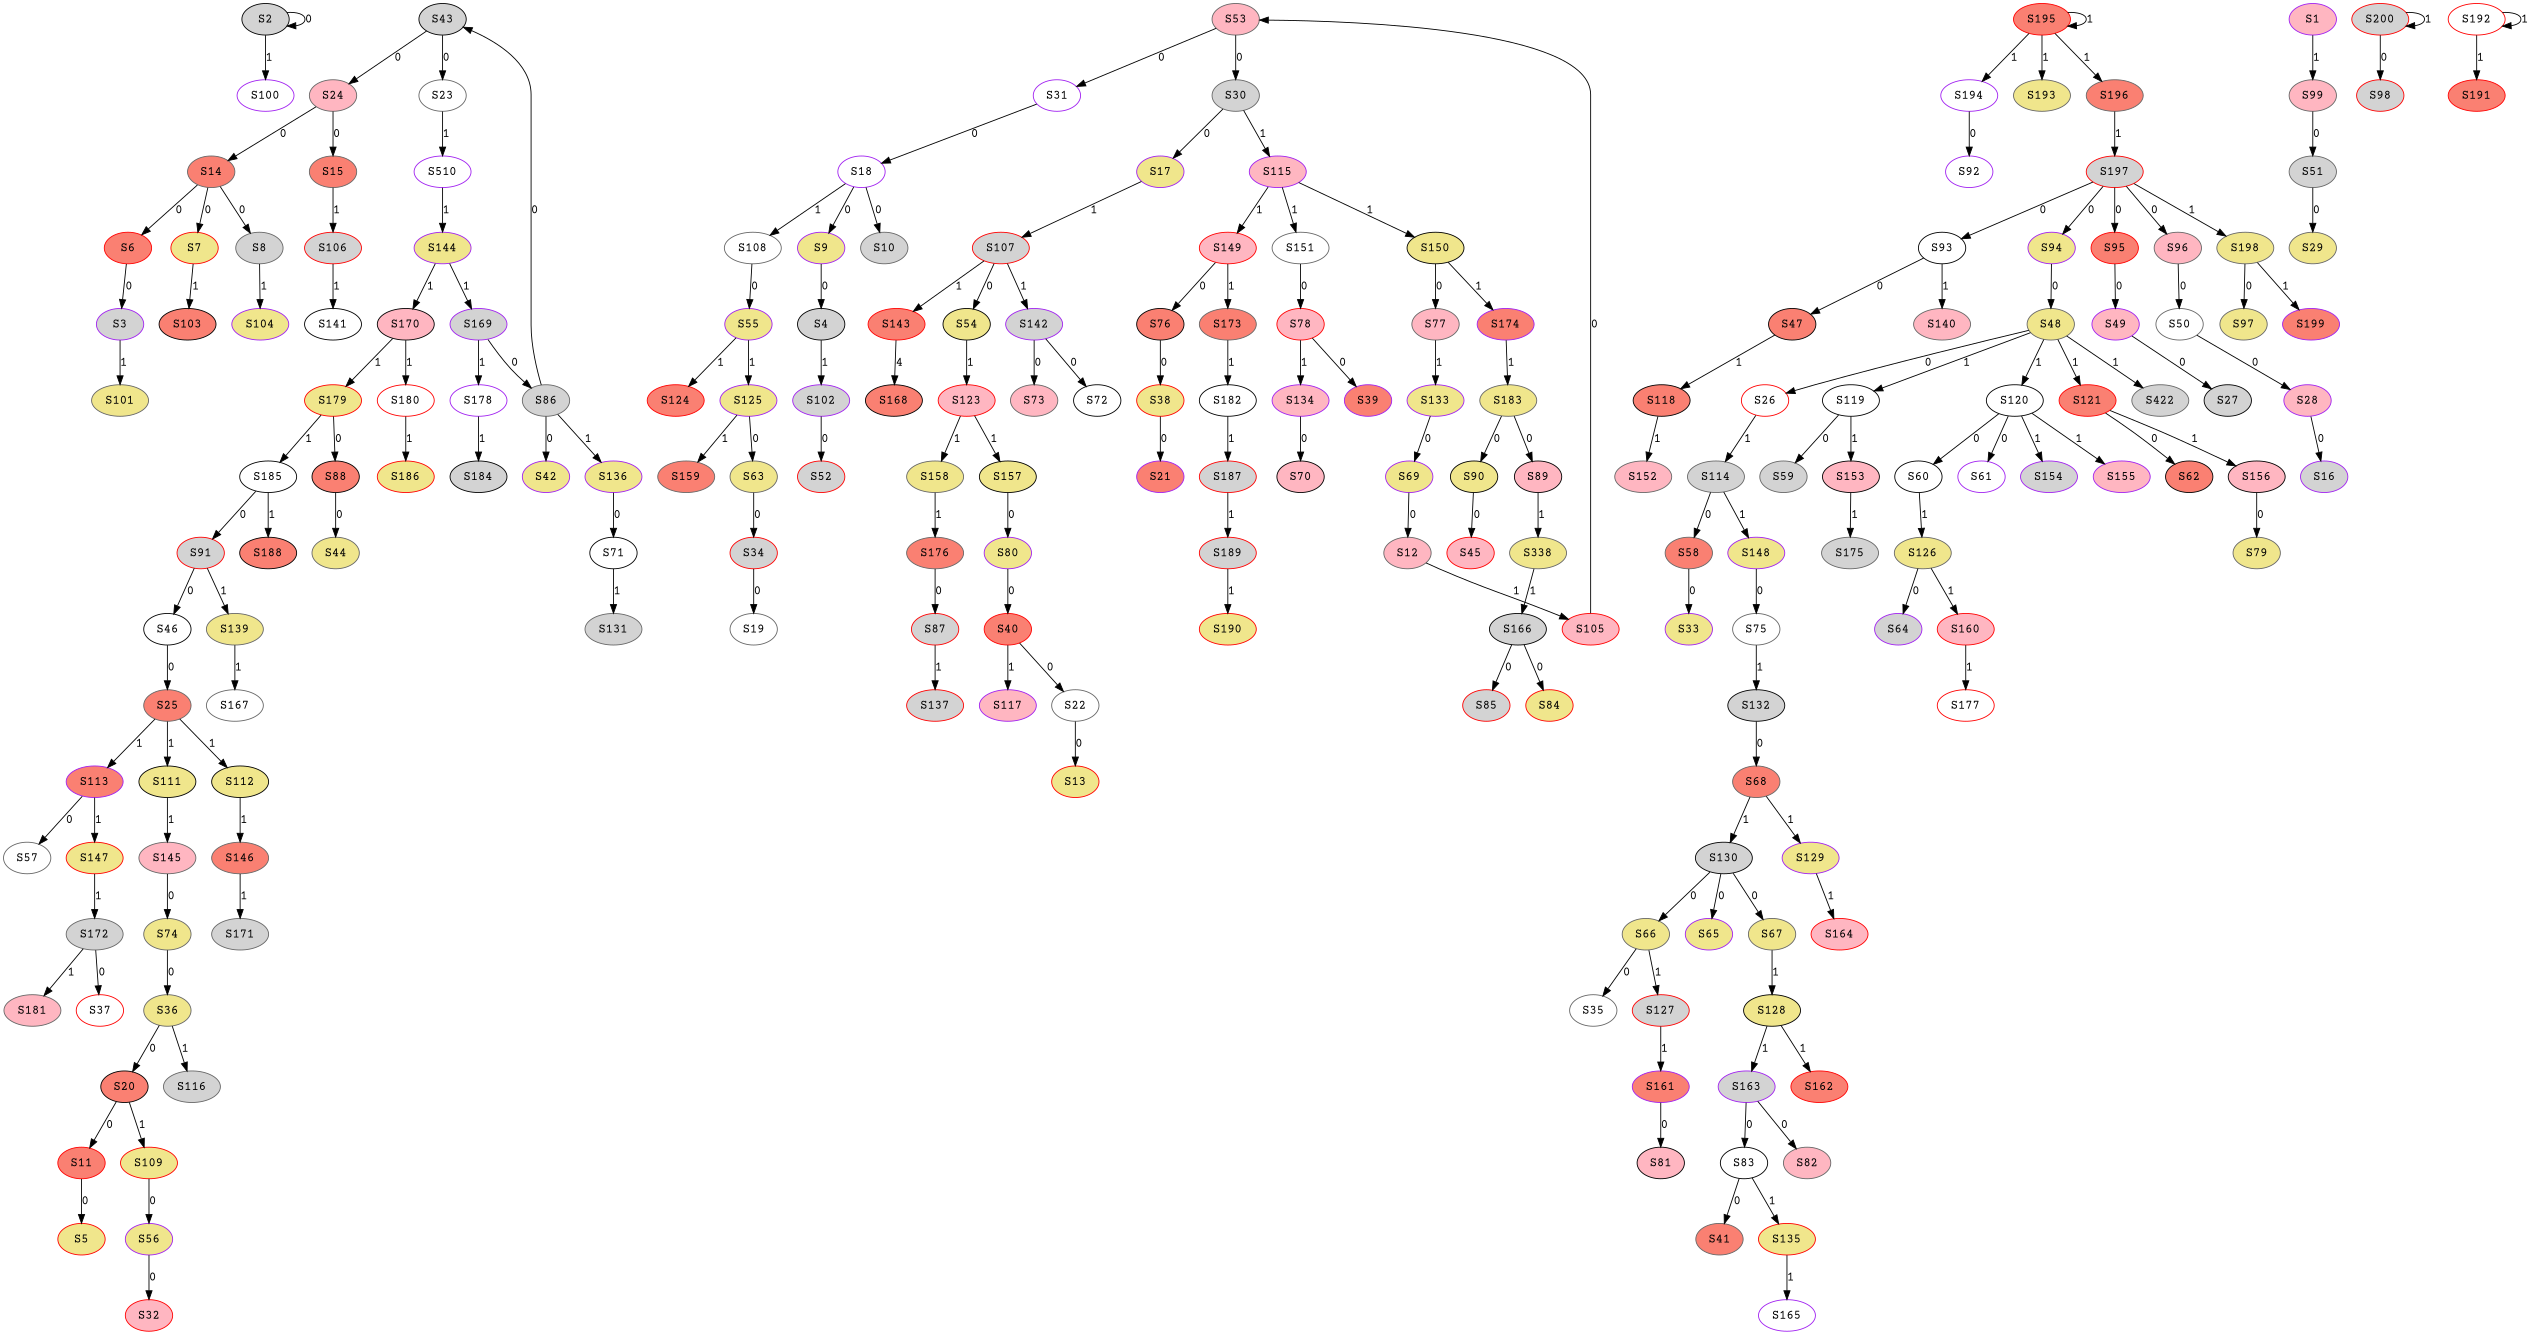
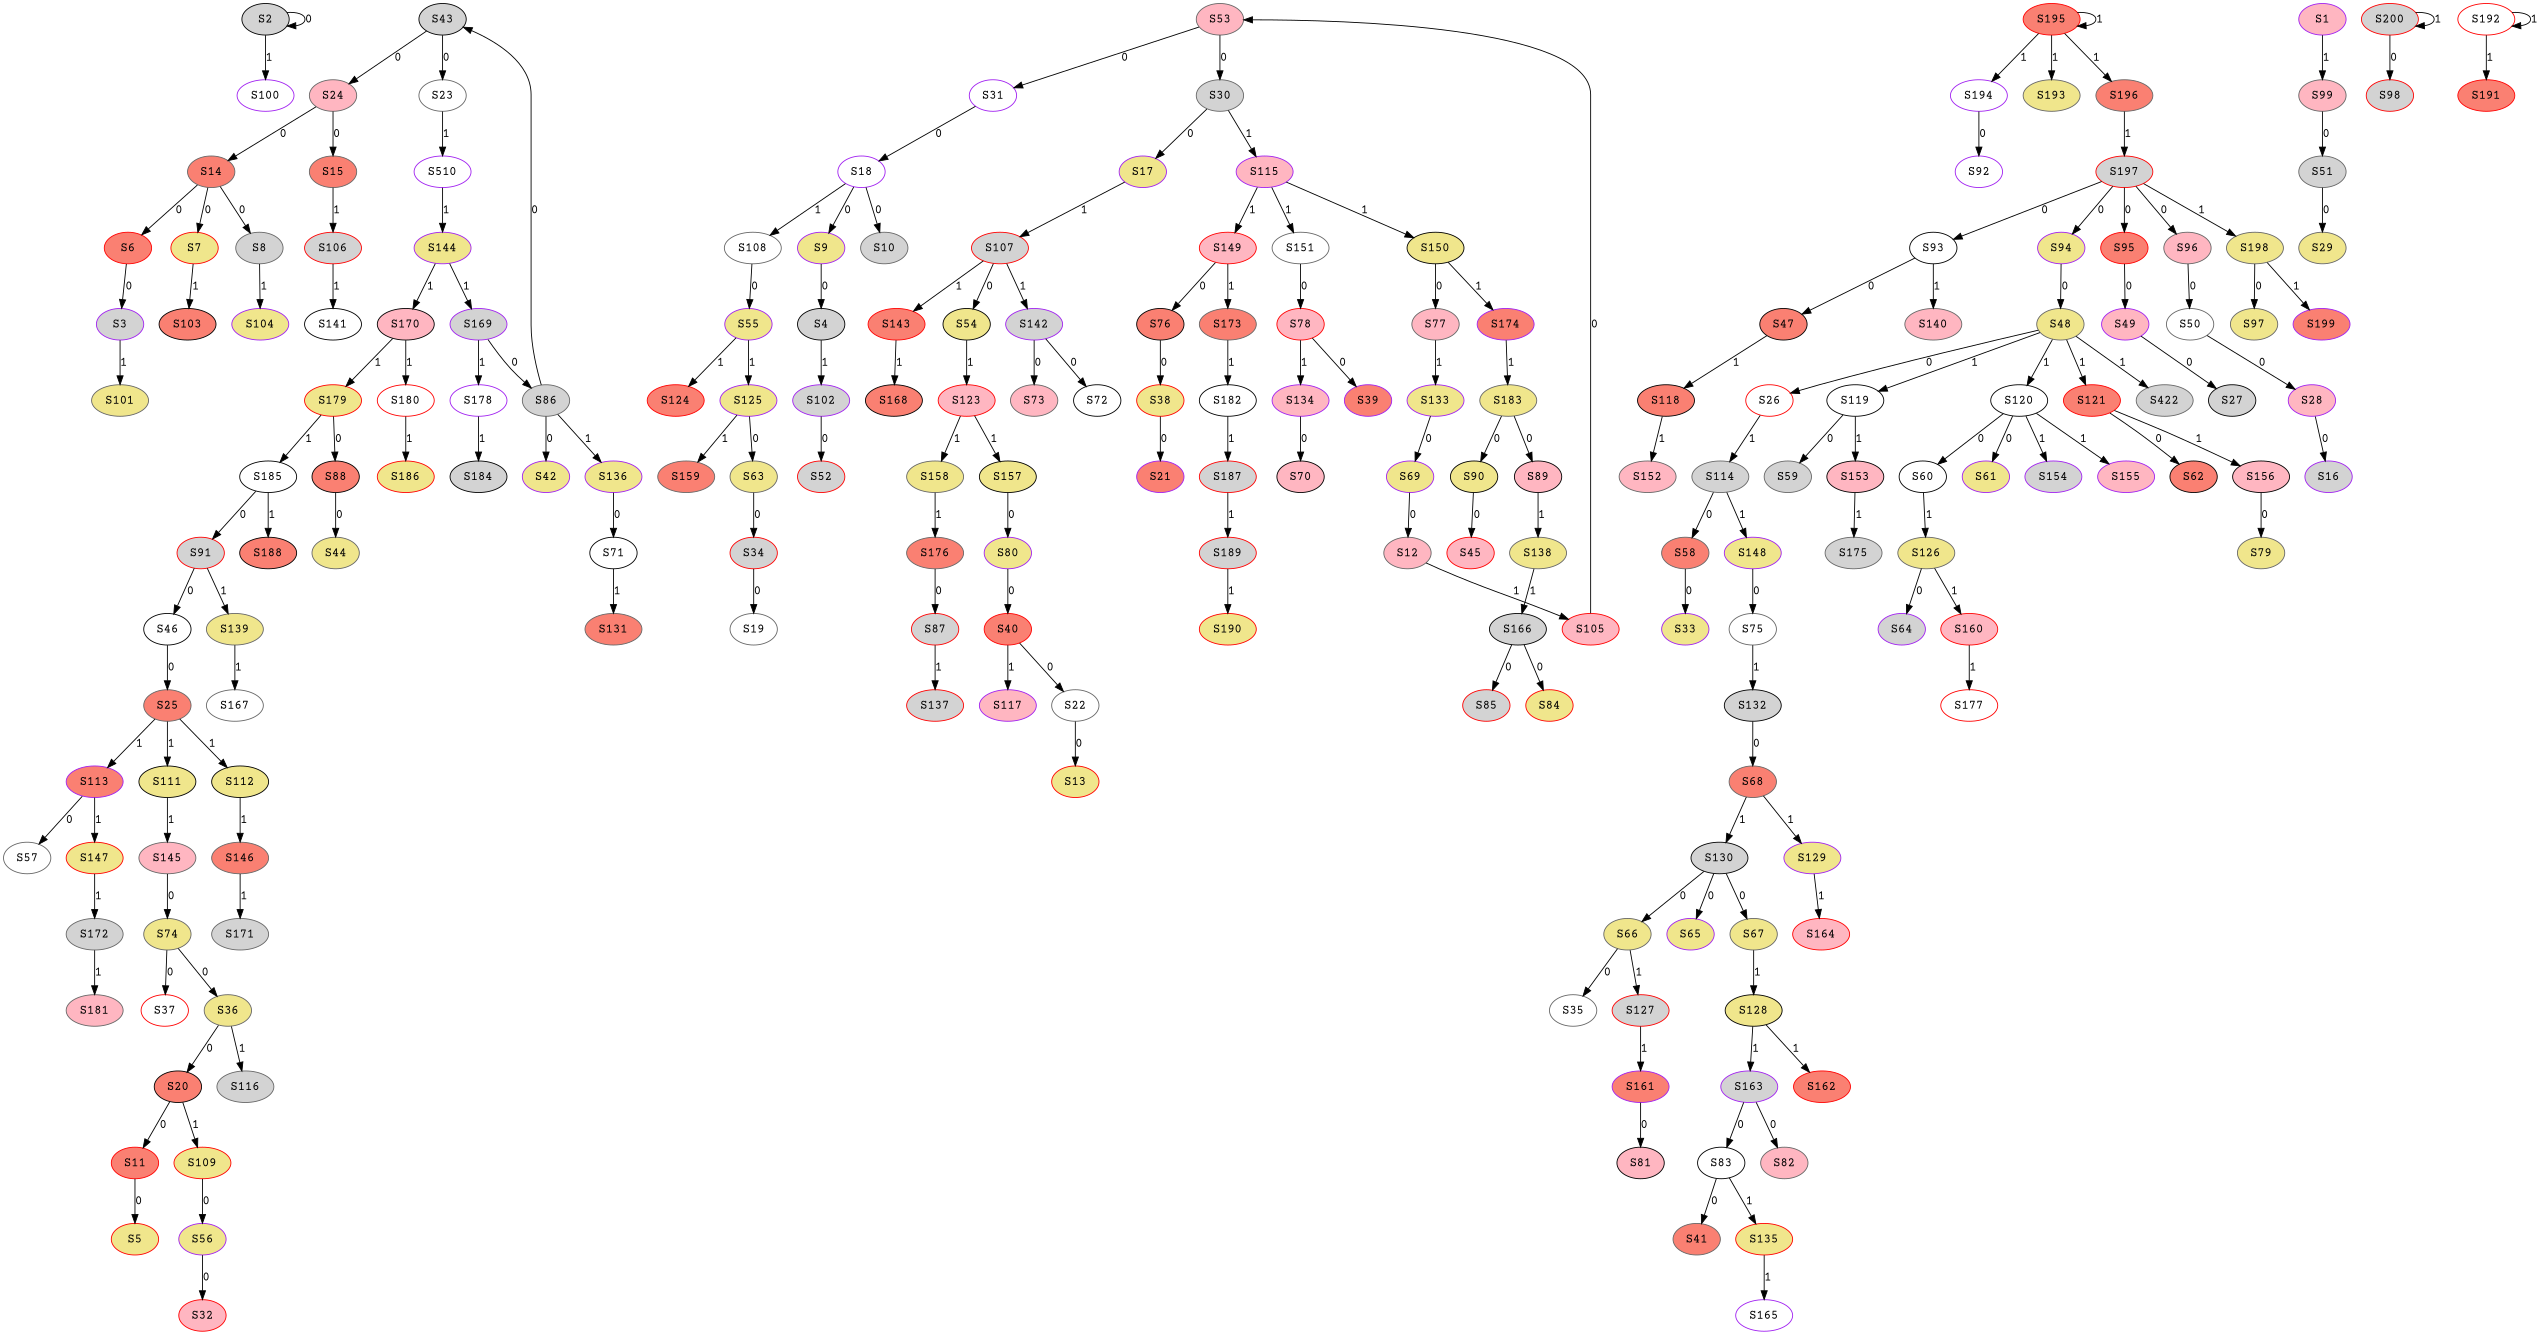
  strict digraph {
    fontname="Courier Prime"
    node [color=gray40 fillcolor=khaki fontname="Courier Prime" style=filled]
    edge [fontname="Courier Prime"]
    S2 [color=black fillcolor=lightgrey]
    S100 [color=purple fillcolor=white]
    S6 [color=red fillcolor=salmon]
    S3 [color=purple fillcolor=lightgrey]
    S101
    S9 [color=purple]
    S4 [color=black fillcolor=lightgrey]
    S102 [color=purple fillcolor=lightgrey]
    S52 [color=red fillcolor=lightgrey]
    S11 [color=red fillcolor=salmon]
    S5 [color=red]
    S14 [fillcolor=salmon]
    S7 [color=red]
    S8 [fillcolor=lightgrey]
    S103 [color=black fillcolor=salmon]
    S104 [color=purple]
    S18 [color=purple fillcolor=white]
    S10 [fillcolor=lightgrey]
    S108 [fillcolor=white]
    S55 [color=purple]
    S20 [color=black fillcolor=salmon]
    S109 [color=red]
    S56 [color=purple]
    S21 [color=purple fillcolor=salmon]
    S12 [fillcolor=lightpink]
    S105 [color=red fillcolor=lightpink]
    S53 [fillcolor=lightpink]
    S22 [fillcolor=white]
    S13 [color=red]
    S24 [fillcolor=lightpink]
    S15 [fillcolor=salmon]
    S106 [color=red fillcolor=lightgrey]
    S141 [color=black fillcolor=white]
    S28 [color=purple fillcolor=lightpink]
    S16 [color=purple fillcolor=lightgrey]
    S30 [fillcolor=lightgrey]
    S17 [color=purple]
    S115 [color=purple fillcolor=lightpink]
    S107 [color=red fillcolor=lightgrey]
    S149 [color=red fillcolor=lightpink]
    S150 [color=black]
    S151 [fillcolor=white]
    S54 [color=black]
    S142 [color=purple fillcolor=lightgrey]
    S143 [color=red fillcolor=salmon]
    S31 [color=purple fillcolor=white]
    S34 [color=red fillcolor=lightgrey]
    S19 [fillcolor=white]
    S36
    S116 [fillcolor=lightgrey]
    S38 [color=red]
    S40 [color=red fillcolor=salmon]
    S117 [color=purple fillcolor=lightpink]
    S43 [color=black fillcolor=lightgrey]
    S23 [fillcolor=white]
    n56 [color=purple fillcolor=white label=S510]
    S144 [color=purple]
    S46 [color=black fillcolor=white]
    S25 [fillcolor=salmon]
    S113 [color=purple fillcolor=salmon]
    S111 [color=black]
    S112 [color=black]
    S57 [fillcolor=white]
    S147 [color=red]
    S145 [fillcolor=lightpink]
    S146 [fillcolor=salmon]
    S26 [color=red fillcolor=white]
    S48
    S119 [color=black fillcolor=white]
    S120 [color=black fillcolor=white]
    S121 [color=red fillcolor=salmon]
    n72 [fillcolor=lightgrey label=S422]
    S114 [fillcolor=lightgrey]
    S59 [fillcolor=lightgrey]
    S153 [color=black fillcolor=lightpink]
    S60 [color=black fillcolor=white]
-   S61 [color=purple fillcolor=white]
+   S61 [color=purple]
    S154 [color=purple fillcolor=lightgrey]
    S155 [color=purple fillcolor=lightpink]
    S62 [color=black fillcolor=salmon]
    S156 [color=black fillcolor=lightpink]
    S58 [fillcolor=salmon]
    S148 [color=purple]
    S49 [color=purple fillcolor=lightpink]
    S27 [color=black fillcolor=lightgrey]
    S50 [fillcolor=white]
    S51 [fillcolor=lightgrey]
    S29
    S32 [color=red fillcolor=lightpink]
    S33 [color=purple]
    S63
    S35 [fillcolor=white]
    S66
    S127 [color=red fillcolor=lightgrey]
    S161 [color=purple fillcolor=salmon]
    S74
    S37 [color=red fillcolor=white]
    S76 [color=black fillcolor=salmon]
    S78 [color=red fillcolor=lightpink]
    S39 [color=purple fillcolor=salmon]
    S134 [color=purple fillcolor=lightpink]
    S70 [color=black fillcolor=lightpink]
    S80 [color=purple]
    S83 [color=black fillcolor=white]
    S41 [fillcolor=salmon]
    S135 [color=red]
    S165 [color=purple fillcolor=white]
    S86 [fillcolor=lightgrey]
    S42 [color=purple]
    S136 [color=purple]
    S71 [color=black fillcolor=white]
    S88 [color=black fillcolor=salmon]
    S44
    S90 [color=black]
    S45 [color=red fillcolor=lightpink]
    S91 [color=red fillcolor=lightgrey]
    S139
    S167 [fillcolor=white]
    S93 [color=black fillcolor=white]
    S47 [color=black fillcolor=salmon]
    S140 [fillcolor=lightpink]
    S118 [color=black fillcolor=salmon]
    S152 [fillcolor=lightpink]
    S94 [color=purple]
    S95 [color=red fillcolor=salmon]
    S96 [fillcolor=lightpink]
    S99 [fillcolor=lightpink]
    S123 [color=red fillcolor=lightpink]
    S72 [color=black fillcolor=white]
    S73 [fillcolor=lightpink]
    S168 [color=black fillcolor=salmon]
    S157 [color=black]
    S158
    S125 [color=purple]
    S124 [color=red fillcolor=salmon]
    S159 [fillcolor=salmon]
    S172 [fillcolor=lightgrey]
    S75 [fillcolor=white]
    S175 [fillcolor=lightgrey]
    S126
    S64 [color=purple fillcolor=lightgrey]
    S160 [color=red fillcolor=lightpink]
    S79
    S177 [color=red fillcolor=white]
    S130 [color=black fillcolor=lightgrey]
    S65 [color=purple]
    S67
    S128 [color=black]
    S163 [color=purple fillcolor=lightgrey]
    S162 [color=red fillcolor=salmon]
    S132 [color=black fillcolor=lightgrey]
    S68 [fillcolor=salmon]
    S129 [color=purple]
    S164 [color=red fillcolor=lightpink]
    S133 [color=purple]
    S69 [color=purple]
-   S131 [fillcolor=lightgrey]
+   S131 [fillcolor=salmon]
    S173 [fillcolor=salmon]
    S182 [color=black fillcolor=white]
    S77 [fillcolor=lightpink]
    S174 [color=purple fillcolor=salmon]
    S183
    S81 [color=black fillcolor=lightpink]
    S82 [fillcolor=lightpink]
    S166 [color=black fillcolor=lightgrey]
    S84 [color=red]
    S85 [color=red fillcolor=lightgrey]
    S169 [color=purple fillcolor=lightgrey]
    S178 [color=purple fillcolor=white]
    S184 [color=black fillcolor=lightgrey]
    S176 [fillcolor=salmon]
    S87 [color=red fillcolor=lightgrey]
    S137 [color=red fillcolor=lightgrey]
    S179 [color=red]
    S185 [color=black fillcolor=white]
    S188 [color=black fillcolor=salmon]
    S89 [color=black fillcolor=lightpink]
-   S138 [label=S338]
+   S138
    S194 [color=purple fillcolor=white]
    S92 [color=purple fillcolor=white]
    S197 [color=red fillcolor=lightgrey]
    S198
    S97
    S199 [color=purple fillcolor=salmon]
    S200 [color=red fillcolor=lightgrey]
    S98 [color=red fillcolor=lightgrey]
    S1 [color=purple fillcolor=lightpink]
    S170 [color=black fillcolor=lightpink]
    S171 [fillcolor=lightgrey]
    S180 [color=red fillcolor=white]
    S181 [fillcolor=lightpink]
    S186 [color=red]
    S187 [color=red fillcolor=lightgrey]
    S189 [color=red fillcolor=lightgrey]
    S190 [color=red]
    S192 [color=red fillcolor=white]
    S191 [color=red fillcolor=salmon]
    S195 [color=red fillcolor=salmon]
    S193
    S196 [fillcolor=salmon]
    S2 -> S2 [label=0]
    S2 -> S100 [label=1]
    S6 -> S3 [label=0]
    S3 -> S101 [label=1]
    S9 -> S4 [label=0]
    S4 -> S102 [label=1]
    S102 -> S52 [label=0]
    S11 -> S5 [label=0]
    S14 -> S6 [label=0]
    S14 -> S7 [label=0]
    S14 -> S8 [label=0]
    S7 -> S103 [label=1]
    S8 -> S104 [label=1]
    S18 -> S9 [label=0]
    S18 -> S10 [label=0]
    S18 -> S108 [label=1]
    S108 -> S55 [label=0]
    S55 -> S125 [label=1]
    S55 -> S124 [label=1]
    S20 -> S11 [label=0]
    S20 -> S109 [label=1]
    S109 -> S56 [label=0]
    S56 -> S32 [label=0]
    S12 -> S105 [label=1]
    S105 -> S53 [label=0]
    S53 -> S30 [label=0]
    S53 -> S31 [label=0]
    S22 -> S13 [label=0]
    S24 -> S14 [label=0]
    S24 -> S15 [label=0]
    S15 -> S106 [label=1]
    S106 -> S141 [label=1]
    S28 -> S16 [label=0]
    S30 -> S17 [label=0]
    S30 -> S115 [label=1]
    S17 -> S107 [label=1]
    S115 -> S149 [label=1]
    S115 -> S150 [label=1]
    S115 -> S151 [label=1]
    S107 -> S54 [label=0]
    S107 -> S142 [label=1]
    S107 -> S143 [label=1]
    S149 -> S76 [label=0]
    S149 -> S173 [label=1]
    S150 -> S77 [label=0]
    S150 -> S174 [label=1]
    S151 -> S78 [label=0]
    S54 -> S123 [label=1]
    S142 -> S72 [label=0]
    S142 -> S73 [label=0]
-   S143 -> S168 [label=4]
+   S143 -> S168 [label=1]
    S31 -> S18 [label=0]
    S34 -> S19 [label=0]
    S36 -> S20 [label=0]
    S36 -> S116 [label=1]
    S38 -> S21 [label=0]
    S40 -> S22 [label=0]
    S40 -> S117 [label=1]
    S43 -> S24 [label=0]
    S43 -> S23 [label=0]
    S23 -> n56 [label=1]
    n56 -> S144 [label=1]
    S144 -> S169 [label=1]
    S144 -> S170 [label=1]
    S46 -> S25 [label=0]
    S25 -> S113 [label=1]
    S25 -> S111 [label=1]
    S25 -> S112 [label=1]
    S113 -> S57 [label=0]
    S113 -> S147 [label=1]
    S111 -> S145 [label=1]
    S112 -> S146 [label=1]
    S147 -> S172 [label=1]
    S145 -> S74 [label=0]
    S146 -> S171 [label=1]
    S26 -> S114 [label=1]
    S48 -> S26 [label=0]
    S48 -> S119 [label=1]
    S48 -> S120 [label=1]
    S48 -> S121 [label=1]
    S48 -> n72 [label=1]
    S119 -> S59 [label=0]
    S119 -> S153 [label=1]
    S120 -> S60 [label=0]
    S120 -> S61 [label=0]
    S120 -> S154 [label=1]
    S120 -> S155 [label=1]
    S121 -> S62 [label=0]
    S121 -> S156 [label=1]
    S114 -> S58 [label=0]
    S114 -> S148 [label=1]
    S153 -> S175 [label=1]
    S60 -> S126 [label=1]
    S156 -> S79 [label=0]
    S58 -> S33 [label=0]
    S148 -> S75 [label=0]
    S49 -> S27 [label=0]
    S50 -> S28 [label=0]
    S51 -> S29 [label=0]
    S63 -> S34 [label=0]
    S66 -> S35 [label=0]
    S66 -> S127 [label=1]
    S127 -> S161 [label=1]
    S161 -> S81 [label=0]
    S74 -> S36 [label=0]
-   S172 -> S37 [label=0]
+   S74 -> S37 [label=0]
    S76 -> S38 [label=0]
    S78 -> S39 [label=0]
    S78 -> S134 [label=1]
    S134 -> S70 [label=0]
    S80 -> S40 [label=0]
    S83 -> S41 [label=0]
    S83 -> S135 [label=1]
    S135 -> S165 [label=1]
    S86 -> S43 [label=0]
    S86 -> S42 [label=0]
    S86 -> S136 [label=1]
    S136 -> S71 [label=0]
    S71 -> S131 [label=1]
    S88 -> S44 [label=0]
    S90 -> S45 [label=0]
    S91 -> S46 [label=0]
    S91 -> S139 [label=1]
    S139 -> S167 [label=1]
    S93 -> S47 [label=0]
    S93 -> S140 [label=1]
    S47 -> S118 [label=1]
    S118 -> S152 [label=1]
    S94 -> S48 [label=0]
    S95 -> S49 [label=0]
    S96 -> S50 [label=0]
    S99 -> S51 [label=0]
    S123 -> S157 [label=1]
    S123 -> S158 [label=1]
    S157 -> S80 [label=0]
    S158 -> S176 [label=1]
    S125 -> S63 [label=0]
    S125 -> S159 [label=1]
    S172 -> S181 [label=1]
    S75 -> S132 [label=1]
    S126 -> S64 [label=0]
    S126 -> S160 [label=1]
    S160 -> S177 [label=1]
    S130 -> S66 [label=0]
    S130 -> S65 [label=0]
    S130 -> S67 [label=0]
    S67 -> S128 [label=1]
    S128 -> S163 [label=1]
    S128 -> S162 [label=1]
    S163 -> S83 [label=0]
    S163 -> S82 [label=0]
    S132 -> S68 [label=0]
    S68 -> S130 [label=1]
    S68 -> S129 [label=1]
    S129 -> S164 [label=1]
    S133 -> S69 [label=0]
    S69 -> S12 [label=0]
    S173 -> S182 [label=1]
    S182 -> S187 [label=1]
    S77 -> S133 [label=1]
    S174 -> S183 [label=1]
    S183 -> S90 [label=0]
    S183 -> S89 [label=0]
    S166 -> S84 [label=0]
    S166 -> S85 [label=0]
    S169 -> S86 [label=0]
    S169 -> S178 [label=1]
    S178 -> S184 [label=1]
    S176 -> S87 [label=0]
    S87 -> S137 [label=1]
    S179 -> S88 [label=0]
    S179 -> S185 [label=1]
    S185 -> S91 [label=0]
    S185 -> S188 [label=1]
    S89 -> S138 [label=1]
    S138 -> S166 [label=1]
    S194 -> S92 [label=0]
    S197 -> S93 [label=0]
    S197 -> S94 [label=0]
    S197 -> S95 [label=0]
    S197 -> S96 [label=0]
    S197 -> S198 [label=1]
    S198 -> S97 [label=0]
    S198 -> S199 [label=1]
    S200 -> S200 [label=1]
    S200 -> S98 [label=0]
    S1 -> S99 [label=1]
    S170 -> S179 [label=1]
    S170 -> S180 [label=1]
    S180 -> S186 [label=1]
    S187 -> S189 [label=1]
    S189 -> S190 [label=1]
    S192 -> S192 [label=1]
    S192 -> S191 [label=1]
    S195 -> S194 [label=1]
    S195 -> S195 [label=1]
    S195 -> S193 [label=1]
    S195 -> S196 [label=1]
    S196 -> S197 [label=1]
  }
